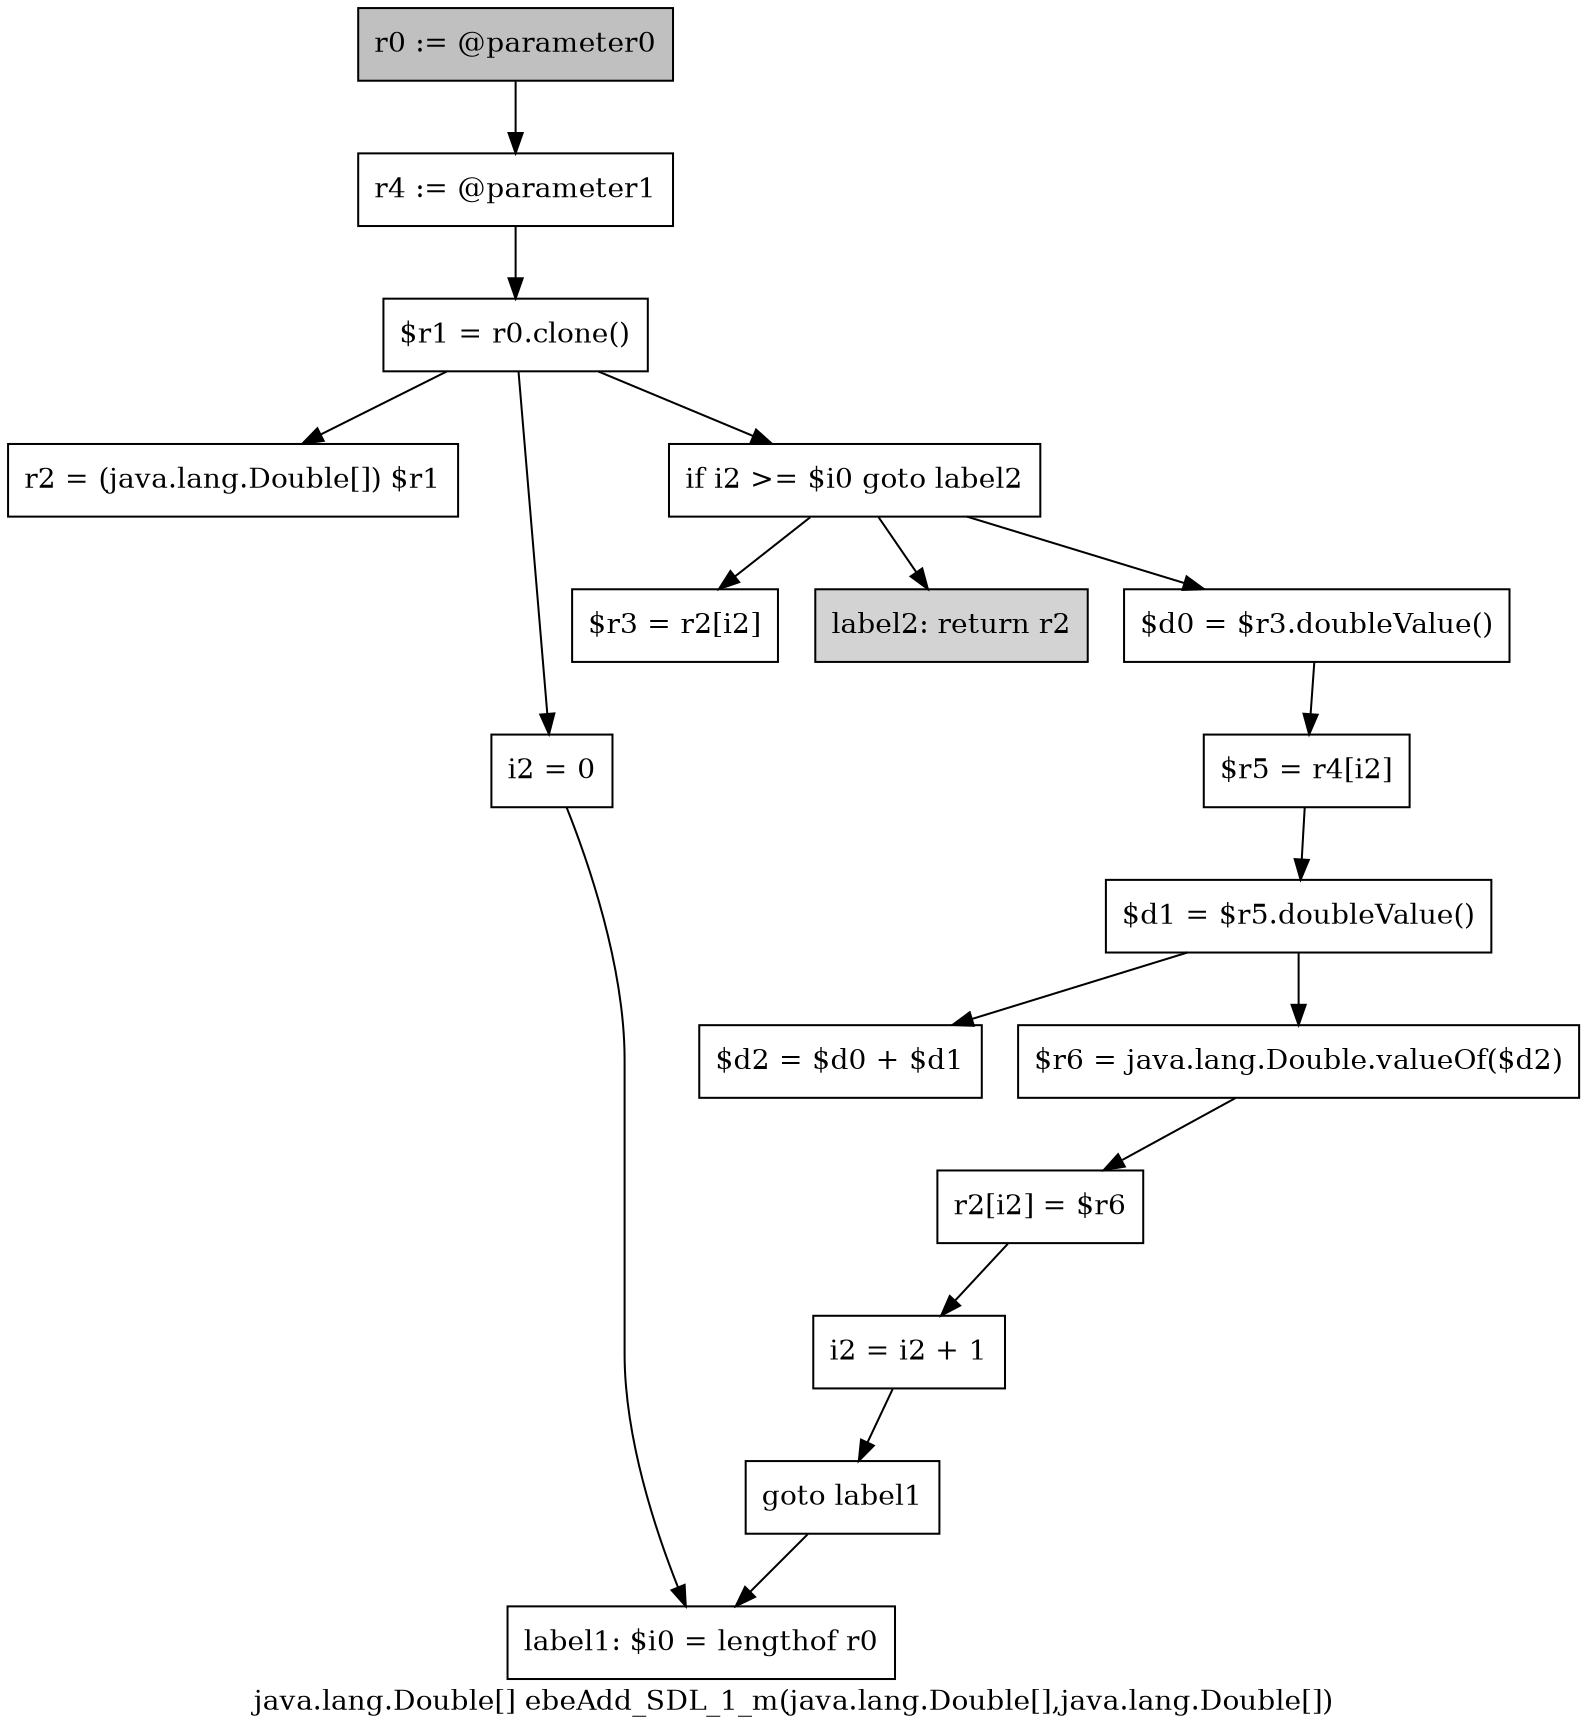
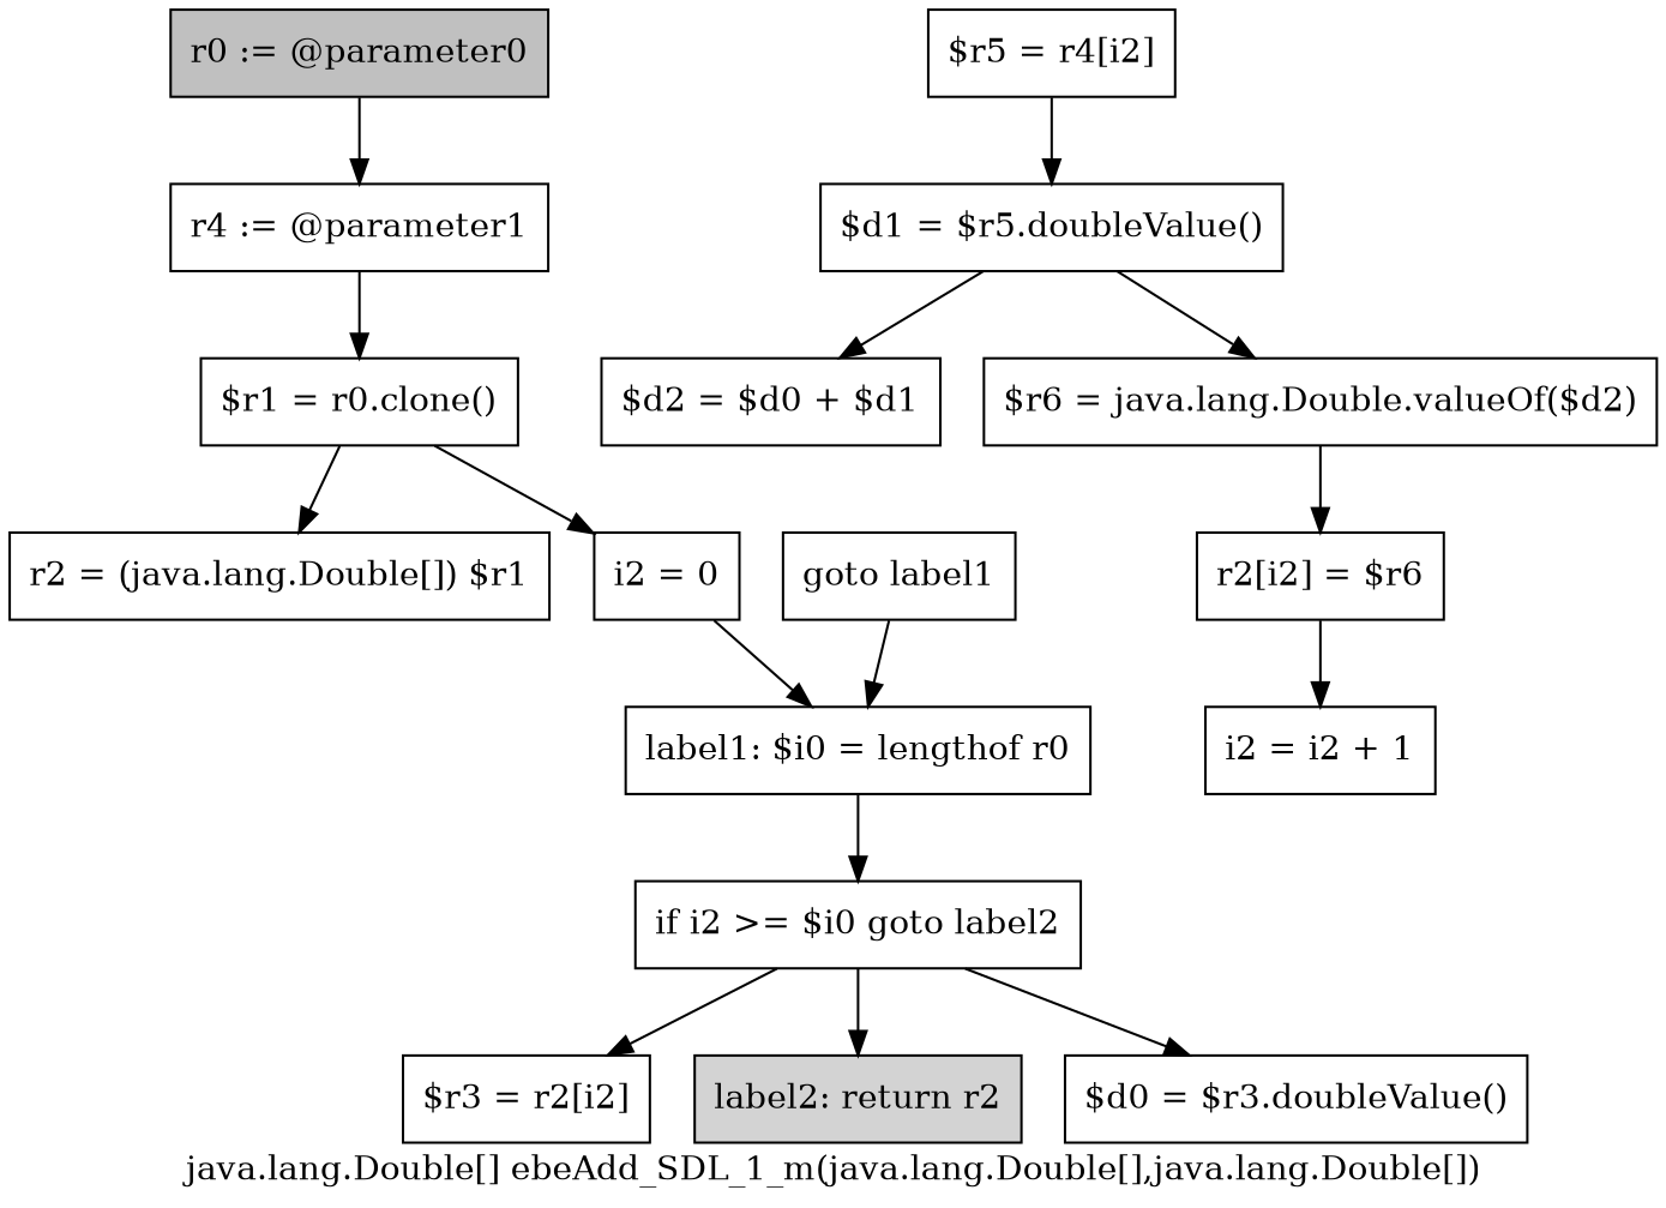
  digraph {
    label="java.lang.Double[] ebeAdd_SDL_1_m(java.lang.Double[],java.lang.Double[])"
    node [shape=box]
    n1 [fillcolor=gray label="r0 := @parameter0" style=filled]
    n2 [label="r4 := @parameter1"]
    n3 [label="$r1 = r0.clone()"]
    n4 [label="r2 = (java.lang.Double[]) $r1"]
    n5 [label="i2 = 0"]
    n6 [label="label1: $i0 = lengthof r0"]
    n7 [label="if i2 >= $i0 goto label2"]
    n8 [label="$r3 = r2[i2]"]
    n9 [fillcolor=lightgray label="label2: return r2" style=filled]
    n10 [label="$d0 = $r3.doubleValue()"]
    n11 [label="$r5 = r4[i2]"]
    n12 [label="$d1 = $r5.doubleValue()"]
    n13 [label="$d2 = $d0 + $d1"]
    n14 [label="$r6 = java.lang.Double.valueOf($d2)"]
    n15 [label="r2[i2] = $r6"]
    n16 [label="i2 = i2 + 1"]
    n17 [label="goto label1"]
    n1 -> n2
    n2 -> n3
    n3 -> n4
    n3 -> n5
    n5 -> n6
-   n3 -> n7
+   n6 -> n7
    n7 -> n8
    n7 -> n9
    n7 -> n10
-   n10 -> n11
    n11 -> n12
    n12 -> n13
    n12 -> n14
    n14 -> n15
    n15 -> n16
-   n16 -> n17
    n17 -> n6
  }
